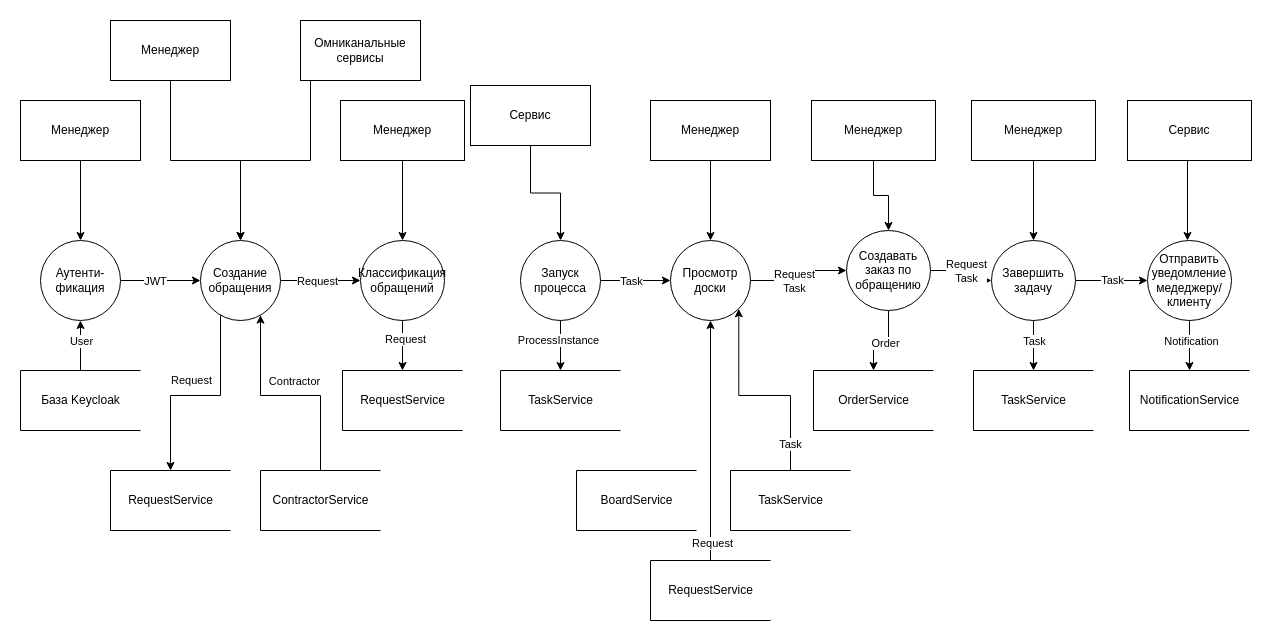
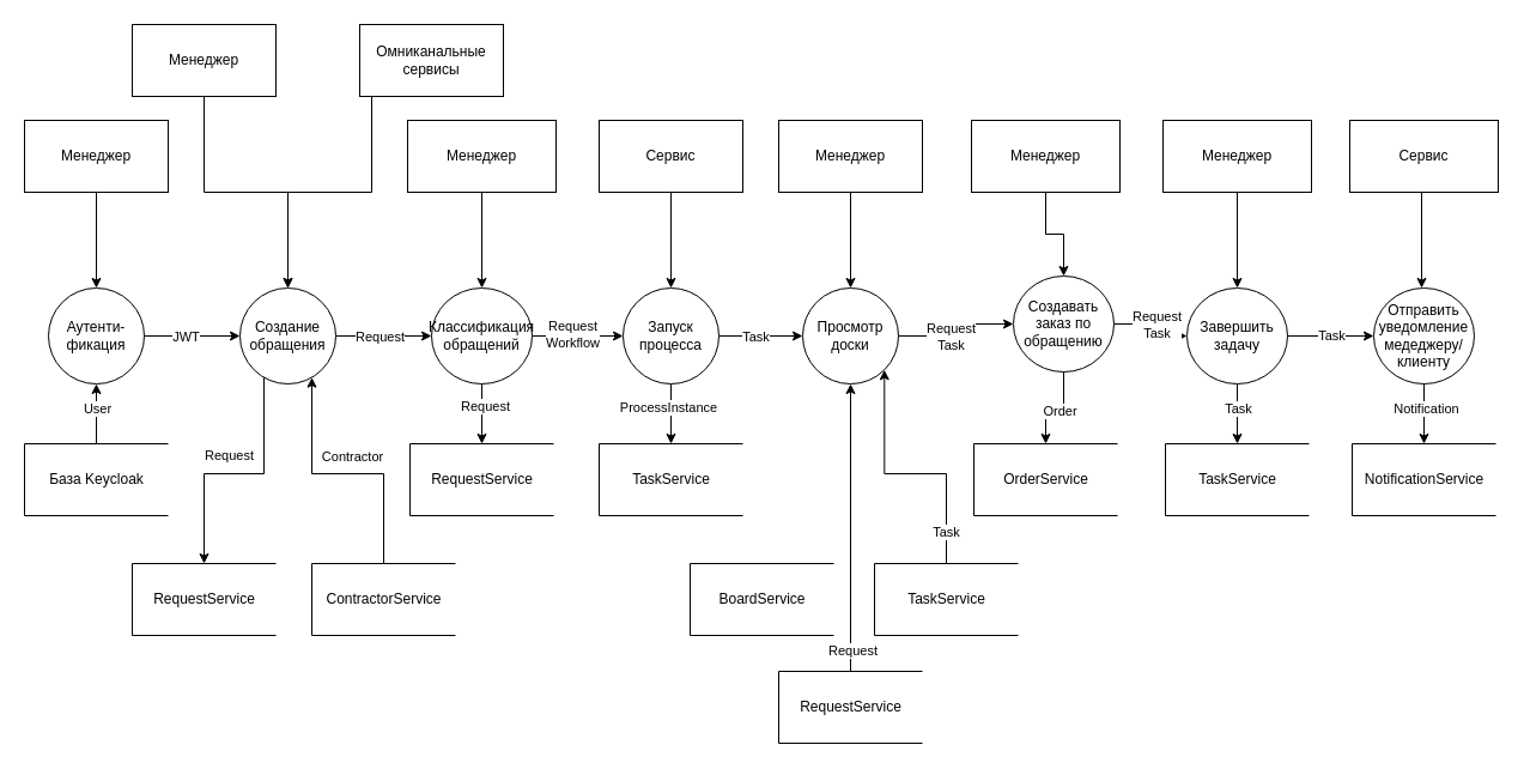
  <mxCell id="0" />
  <mxCell id="1" parent="0" />
  <mxCell id="2" value="" style="edgeStyle=orthogonalEdgeStyle;rounded=0;orthogonalLoop=1;jettySize=auto;html=1;entryX=0.5;entryY=0;entryDx=0;entryDy=0;fontSize=12;" parent="1" edge="1"><mxGeometry relative="1" as="geometry"><mxPoint x="1187" y="160" as="sourcePoint" /><mxPoint x="1187" y="240" as="targetPoint" /></mxGeometry></mxCell>
  <mxCell id="3" value="Cервис" style="rounded=0;whiteSpace=wrap;html=1;" parent="1" vertex="1"><mxGeometry x="1127" y="100" width="124" height="60" as="geometry" /></mxCell>
  <mxCell id="4" style="edgeStyle=orthogonalEdgeStyle;rounded=0;orthogonalLoop=1;jettySize=auto;html=1;entryX=0.5;entryY=0;entryDx=0;entryDy=0;entryPerimeter=0;" edge="1" parent="1" source="6" target="63"><mxGeometry relative="1" as="geometry" /></mxCell>
  <mxCell id="5" value="Notification" style="edgeLabel;html=1;align=center;verticalAlign=middle;resizable=0;points=[];" vertex="1" connectable="0" parent="4"><mxGeometry x="-0.2" y="1" relative="1" as="geometry"><mxPoint as="offset" /></mxGeometry></mxCell>
  <mxCell id="6" value="Отправить уведомление медеджеру/клиенту" style="ellipse;whiteSpace=wrap;html=1;aspect=fixed;" parent="1" vertex="1"><mxGeometry x="1147" y="240" width="84" height="80" as="geometry" /></mxCell>
  <mxCell id="7" style="edgeStyle=orthogonalEdgeStyle;rounded=0;orthogonalLoop=1;jettySize=auto;html=1;" edge="1" parent="1" source="9"><mxGeometry relative="1" as="geometry"><mxPoint x="200" y="280" as="targetPoint" /></mxGeometry></mxCell>
  <mxCell id="8" value="JWT" style="edgeLabel;html=1;align=center;verticalAlign=middle;resizable=0;points=[];" vertex="1" connectable="0" parent="7"><mxGeometry x="-0.15" relative="1" as="geometry"><mxPoint as="offset" /></mxGeometry></mxCell>
  <mxCell id="9" value="&lt;font style=&quot;font-size: 12px;&quot;&gt;Аутенти-фикация&lt;/font&gt;" style="ellipse;whiteSpace=wrap;html=1;aspect=fixed;" parent="1" vertex="1"><mxGeometry x="40" y="240" width="80" height="80" as="geometry" /></mxCell>
  <mxCell id="10" value="" style="edgeStyle=orthogonalEdgeStyle;rounded=0;orthogonalLoop=1;jettySize=auto;html=1;entryX=0.5;entryY=0;entryDx=0;entryDy=0;fontSize=12;" parent="1" edge="1"><mxGeometry relative="1" as="geometry"><mxPoint x="80" y="160" as="sourcePoint" /><mxPoint x="80" y="240" as="targetPoint" /></mxGeometry></mxCell>
  <mxCell id="11" value="Менеджер" style="rounded=0;whiteSpace=wrap;html=1;" parent="1" vertex="1"><mxGeometry x="20" y="100" width="120" height="60" as="geometry" /></mxCell>
  <mxCell id="12" style="edgeStyle=orthogonalEdgeStyle;rounded=0;orthogonalLoop=1;jettySize=auto;html=1;exitX=0.5;exitY=0;exitDx=0;exitDy=0;exitPerimeter=0;" edge="1" parent="1" source="14" target="9"><mxGeometry relative="1" as="geometry" /></mxCell>
  <mxCell id="13" value="User" style="edgeLabel;html=1;align=center;verticalAlign=middle;resizable=0;points=[];" vertex="1" connectable="0" parent="12"><mxGeometry x="-0.06" y="1" relative="1" as="geometry"><mxPoint x="1" y="-6" as="offset" /></mxGeometry></mxCell>
  <mxCell id="14" value="База Keycloak" style="strokeWidth=1;html=1;shape=mxgraph.flowchart.annotation_1;align=center;pointerEvents=1;fontSize=12;" vertex="1" parent="1"><mxGeometry x="20" y="370" width="120" height="60" as="geometry" /></mxCell>
  <mxCell id="15" style="edgeStyle=orthogonalEdgeStyle;rounded=0;orthogonalLoop=1;jettySize=auto;html=1;" edge="1" parent="1" source="19" target="24"><mxGeometry relative="1" as="geometry"><Array as="points"><mxPoint x="220" y="395" /><mxPoint x="170" y="395" /></Array></mxGeometry></mxCell>
  <mxCell id="16" value="Request" style="edgeLabel;html=1;align=center;verticalAlign=middle;resizable=0;points=[];" vertex="1" connectable="0" parent="15"><mxGeometry x="-0.38" y="1" relative="1" as="geometry"><mxPoint x="-31" y="1" as="offset" /></mxGeometry></mxCell>
  <mxCell id="17" style="edgeStyle=orthogonalEdgeStyle;rounded=0;orthogonalLoop=1;jettySize=auto;html=1;" edge="1" parent="1" source="19"><mxGeometry relative="1" as="geometry"><mxPoint x="360" y="280" as="targetPoint" /></mxGeometry></mxCell>
  <mxCell id="18" value="Request" style="edgeLabel;html=1;align=center;verticalAlign=middle;resizable=0;points=[];" vertex="1" connectable="0" parent="17"><mxGeometry x="-0.25" relative="1" as="geometry"><mxPoint x="6" as="offset" /></mxGeometry></mxCell>
  <mxCell id="19" value="&lt;font style=&quot;font-size: 12px;&quot;&gt;Создание&lt;br&gt;обращения&lt;br&gt;&lt;/font&gt;" style="ellipse;whiteSpace=wrap;html=1;aspect=fixed;" vertex="1" parent="1"><mxGeometry x="200" y="240" width="80" height="80" as="geometry" /></mxCell>
  <mxCell id="20" style="edgeStyle=orthogonalEdgeStyle;rounded=0;orthogonalLoop=1;jettySize=auto;html=1;entryX=0.5;entryY=0;entryDx=0;entryDy=0;" edge="1" parent="1" source="21" target="19"><mxGeometry relative="1" as="geometry" /></mxCell>
  <mxCell id="21" value="Менеджер" style="rounded=0;whiteSpace=wrap;html=1;" vertex="1" parent="1"><mxGeometry x="110" width="120" height="60" as="geometry" y="20" /></mxCell>
  <mxCell id="22" style="edgeStyle=orthogonalEdgeStyle;rounded=0;orthogonalLoop=1;jettySize=auto;html=1;entryX=0.5;entryY=0;entryDx=0;entryDy=0;" edge="1" parent="1" source="23" target="19"><mxGeometry relative="1" as="geometry"><Array as="points"><mxPoint x="310" y="160" /><mxPoint x="240" y="160" /></Array></mxGeometry></mxCell>
  <mxCell id="23" value="Омниканальные сервисы" style="rounded=0;whiteSpace=wrap;html=1;" vertex="1" parent="1"><mxGeometry x="300" y="20" width="120" height="60" as="geometry" /></mxCell>
  <mxCell id="24" value="RequestService" style="strokeWidth=1;html=1;shape=mxgraph.flowchart.annotation_1;align=center;pointerEvents=1;fontSize=12;" vertex="1" parent="1"><mxGeometry x="110" y="470" width="120" height="60" as="geometry" /></mxCell>
  <mxCell id="25" style="edgeStyle=orthogonalEdgeStyle;rounded=0;orthogonalLoop=1;jettySize=auto;html=1;entryX=0.5;entryY=0;entryDx=0;entryDy=0;entryPerimeter=0;" edge="1" parent="1" source="29" target="32"><mxGeometry relative="1" as="geometry" /></mxCell>
  <mxCell id="26" value="ProcessInstance" style="edgeLabel;html=1;align=center;verticalAlign=middle;resizable=0;points=[];" vertex="1" connectable="0" parent="25"><mxGeometry x="-0.26" y="-3" relative="1" as="geometry"><mxPoint as="offset" /></mxGeometry></mxCell>
  <mxCell id="27" style="edgeStyle=orthogonalEdgeStyle;rounded=0;orthogonalLoop=1;jettySize=auto;html=1;entryX=0;entryY=0.5;entryDx=0;entryDy=0;" edge="1" parent="1" source="29" target="44"><mxGeometry relative="1" as="geometry" /></mxCell>
  <mxCell id="28" value="Task" style="edgeLabel;html=1;align=center;verticalAlign=middle;resizable=0;points=[];" vertex="1" connectable="0" parent="27"><mxGeometry x="-0.271" relative="1" as="geometry"><mxPoint x="4" as="offset" /></mxGeometry></mxCell>
  <mxCell id="29" value="&lt;font style=&quot;font-size: 12px;&quot;&gt;Запуск процесса&lt;br&gt;&lt;/font&gt;" style="ellipse;whiteSpace=wrap;html=1;aspect=fixed;" vertex="1" parent="1"><mxGeometry x="520" y="240" width="80" height="80" as="geometry" /></mxCell>
  <mxCell id="30" style="edgeStyle=orthogonalEdgeStyle;rounded=0;orthogonalLoop=1;jettySize=auto;html=1;entryX=0.5;entryY=0;entryDx=0;entryDy=0;" edge="1" parent="1" source="31" target="29"><mxGeometry relative="1" as="geometry" /></mxCell>
- <mxCell id="31" value="Сервис" style="rounded=0;whiteSpace=wrap;html=1;" vertex="1" parent="1"><mxGeometry x="470" y="85" width="120" height="60" as="geometry" /></mxCell>
+ <mxCell id="31" value="Сервис" style="rounded=0;whiteSpace=wrap;html=1;" vertex="1" parent="1"><mxGeometry x="500" y="100" width="120" height="60" as="geometry" /></mxCell>
  <mxCell id="32" value="TaskService" style="strokeWidth=1;html=1;shape=mxgraph.flowchart.annotation_1;align=center;pointerEvents=1;fontSize=12;" vertex="1" parent="1"><mxGeometry x="500" y="370" width="120" height="60" as="geometry" /></mxCell>
  <mxCell id="33" style="edgeStyle=orthogonalEdgeStyle;rounded=0;orthogonalLoop=1;jettySize=auto;html=1;" edge="1" parent="1" source="37" target="46"><mxGeometry relative="1" as="geometry" /></mxCell>
  <mxCell id="34" value="Order" style="edgeLabel;html=1;align=center;verticalAlign=middle;resizable=0;points=[];" vertex="1" connectable="0" parent="33"><mxGeometry x="-0.16" y="2" relative="1" as="geometry"><mxPoint x="-2" as="offset" /></mxGeometry></mxCell>
  <mxCell id="35" style="edgeStyle=orthogonalEdgeStyle;rounded=0;orthogonalLoop=1;jettySize=auto;html=1;entryX=0;entryY=0.5;entryDx=0;entryDy=0;" edge="1" parent="1" source="37" target="51"><mxGeometry relative="1" as="geometry" /></mxCell>
  <mxCell id="36" value="Request&lt;br&gt;Task" style="edgeLabel;html=1;align=center;verticalAlign=middle;resizable=0;points=[];" vertex="1" connectable="0" parent="35"><mxGeometry x="-0.197" y="-1" relative="1" as="geometry"><mxPoint x="6" y="-1" as="offset" /></mxGeometry></mxCell>
  <mxCell id="37" value="&lt;span style=&quot;font-family: calibri, sans-serif;&quot;&gt;&lt;font style=&quot;font-size: 12px;&quot;&gt;Создавать заказ по обращению&lt;/font&gt;&lt;/span&gt;" style="ellipse;whiteSpace=wrap;html=1;aspect=fixed;" vertex="1" parent="1"><mxGeometry x="846" y="230" width="84" height="80" as="geometry" /></mxCell>
  <mxCell id="38" style="edgeStyle=orthogonalEdgeStyle;rounded=0;orthogonalLoop=1;jettySize=auto;html=1;" edge="1" parent="1" source="39" target="37"><mxGeometry relative="1" as="geometry" /></mxCell>
  <mxCell id="39" value="Менеджер" style="rounded=0;whiteSpace=wrap;html=1;" vertex="1" parent="1"><mxGeometry x="811" y="100" width="124" height="60" as="geometry" /></mxCell>
  <mxCell id="40" style="edgeStyle=orthogonalEdgeStyle;rounded=0;orthogonalLoop=1;jettySize=auto;html=1;entryX=0.5;entryY=0;entryDx=0;entryDy=0;" edge="1" parent="1" source="41" target="44"><mxGeometry relative="1" as="geometry" /></mxCell>
  <mxCell id="41" value="Менеджер" style="rounded=0;whiteSpace=wrap;html=1;" vertex="1" parent="1"><mxGeometry x="650" y="100" width="120" height="60" as="geometry" /></mxCell>
  <mxCell id="42" style="edgeStyle=orthogonalEdgeStyle;rounded=0;orthogonalLoop=1;jettySize=auto;html=1;entryX=0;entryY=0.5;entryDx=0;entryDy=0;" edge="1" parent="1" source="44" target="37"><mxGeometry relative="1" as="geometry" /></mxCell>
  <mxCell id="43" value="Request&lt;br&gt;Task" style="edgeLabel;html=1;align=center;verticalAlign=middle;resizable=0;points=[];" vertex="1" connectable="0" parent="42"><mxGeometry x="-0.271" y="-1" relative="1" as="geometry"><mxPoint x="4" y="-1" as="offset" /></mxGeometry></mxCell>
  <mxCell id="44" value="&lt;span style=&quot;font-family: calibri, sans-serif;&quot;&gt;&lt;font style=&quot;font-size: 12px;&quot;&gt;Просмотр доски&lt;/font&gt;&lt;/span&gt;" style="ellipse;whiteSpace=wrap;html=1;aspect=fixed;" vertex="1" parent="1"><mxGeometry x="670" y="240" width="80" height="80" as="geometry" /></mxCell>
  <mxCell id="45" value="BoardService" style="strokeWidth=1;html=1;shape=mxgraph.flowchart.annotation_1;align=center;pointerEvents=1;fontSize=12;" vertex="1" parent="1"><mxGeometry x="576" y="470" width="120" height="60" as="geometry" /></mxCell>
  <mxCell id="46" value="OrderService" style="strokeWidth=1;html=1;shape=mxgraph.flowchart.annotation_1;align=center;pointerEvents=1;fontSize=12;" vertex="1" parent="1"><mxGeometry x="813" y="370" width="120" height="60" as="geometry" /></mxCell>
  <mxCell id="47" style="edgeStyle=orthogonalEdgeStyle;rounded=0;orthogonalLoop=1;jettySize=auto;html=1;" edge="1" parent="1" source="51" target="54"><mxGeometry relative="1" as="geometry" /></mxCell>
  <mxCell id="48" value="Task" style="edgeLabel;html=1;align=center;verticalAlign=middle;resizable=0;points=[];" vertex="1" connectable="0" parent="47"><mxGeometry x="-0.04" y="2" relative="1" as="geometry"><mxPoint x="-2" y="-4" as="offset" /></mxGeometry></mxCell>
  <mxCell id="49" style="edgeStyle=orthogonalEdgeStyle;rounded=0;orthogonalLoop=1;jettySize=auto;html=1;entryX=0;entryY=0.5;entryDx=0;entryDy=0;" edge="1" parent="1" source="51" target="6"><mxGeometry relative="1" as="geometry" /></mxCell>
  <mxCell id="50" value="Task" style="edgeLabel;html=1;align=center;verticalAlign=middle;resizable=0;points=[];" vertex="1" connectable="0" parent="49"><mxGeometry x="-0.014" y="1" relative="1" as="geometry"><mxPoint x="1" as="offset" /></mxGeometry></mxCell>
  <mxCell id="51" value="&lt;font face=&quot;calibri, sans-serif&quot;&gt;Завершить задачу&lt;/font&gt;" style="ellipse;whiteSpace=wrap;html=1;aspect=fixed;" vertex="1" parent="1"><mxGeometry x="991" y="240" width="84" height="80" as="geometry" /></mxCell>
  <mxCell id="52" style="edgeStyle=orthogonalEdgeStyle;rounded=0;orthogonalLoop=1;jettySize=auto;html=1;" edge="1" parent="1" source="53" target="51"><mxGeometry relative="1" as="geometry" /></mxCell>
  <mxCell id="53" value="Менеджер" style="rounded=0;whiteSpace=wrap;html=1;" vertex="1" parent="1"><mxGeometry x="971" y="100" width="124" height="60" as="geometry" /></mxCell>
  <mxCell id="54" value="TaskService" style="strokeWidth=1;html=1;shape=mxgraph.flowchart.annotation_1;align=center;pointerEvents=1;fontSize=12;" vertex="1" parent="1"><mxGeometry x="973" y="370" width="120" height="60" as="geometry" /></mxCell>
+ <mxCell id="55" style="edgeStyle=orthogonalEdgeStyle;rounded=0;orthogonalLoop=1;jettySize=auto;html=1;" edge="1" parent="1" source="59" target="29"><mxGeometry relative="1" as="geometry" /></mxCell>
+ <mxCell id="56" value="Request&lt;br&gt;Workflow" style="edgeLabel;html=1;align=center;verticalAlign=middle;resizable=0;points=[];" vertex="1" connectable="0" parent="55"><mxGeometry x="0.045" y="3" relative="1" as="geometry"><mxPoint x="-7" y="1" as="offset" /></mxGeometry></mxCell>
  <mxCell id="57" style="edgeStyle=orthogonalEdgeStyle;rounded=0;orthogonalLoop=1;jettySize=auto;html=1;" edge="1" parent="1" source="59" target="62"><mxGeometry relative="1" as="geometry" /></mxCell>
  <mxCell id="58" value="Request" style="edgeLabel;html=1;align=center;verticalAlign=middle;resizable=0;points=[];" vertex="1" connectable="0" parent="57"><mxGeometry x="-0.28" y="2" relative="1" as="geometry"><mxPoint as="offset" /></mxGeometry></mxCell>
  <mxCell id="59" value="&lt;span style=&quot;font-family: calibri, sans-serif;&quot;&gt;&lt;font style=&quot;font-size: 12px;&quot;&gt;Классификация обращений&lt;/font&gt;&lt;/span&gt;" style="ellipse;whiteSpace=wrap;html=1;aspect=fixed;" vertex="1" parent="1"><mxGeometry x="360" y="240" width="84" height="80" as="geometry" /></mxCell>
  <mxCell id="60" style="edgeStyle=orthogonalEdgeStyle;rounded=0;orthogonalLoop=1;jettySize=auto;html=1;" edge="1" parent="1" source="61" target="59"><mxGeometry relative="1" as="geometry" /></mxCell>
  <mxCell id="61" value="Менеджер" style="rounded=0;whiteSpace=wrap;html=1;" vertex="1" parent="1"><mxGeometry x="340" y="100" width="124" height="60" as="geometry" /></mxCell>
  <mxCell id="62" value="RequestService" style="strokeWidth=1;html=1;shape=mxgraph.flowchart.annotation_1;align=center;pointerEvents=1;fontSize=12;" vertex="1" parent="1"><mxGeometry x="342" y="370" width="120" height="60" as="geometry" /></mxCell>
  <mxCell id="63" value="NotificationService" style="strokeWidth=1;html=1;shape=mxgraph.flowchart.annotation_1;align=center;pointerEvents=1;fontSize=12;" vertex="1" parent="1"><mxGeometry x="1129" y="370" width="120" height="60" as="geometry" /></mxCell>
  <mxCell id="64" style="edgeStyle=orthogonalEdgeStyle;rounded=0;orthogonalLoop=1;jettySize=auto;html=1;" edge="1" parent="1" source="66" target="19"><mxGeometry relative="1" as="geometry"><Array as="points"><mxPoint x="320" y="395" /><mxPoint x="260" y="395" /></Array></mxGeometry></mxCell>
  <mxCell id="65" value="Contractor" style="edgeLabel;html=1;align=center;verticalAlign=middle;resizable=0;points=[];" vertex="1" connectable="0" parent="64"><mxGeometry x="-0.057" y="1" relative="1" as="geometry"><mxPoint y="-16" as="offset" /></mxGeometry></mxCell>
  <mxCell id="66" value="ContractorService" style="strokeWidth=1;html=1;shape=mxgraph.flowchart.annotation_1;align=center;pointerEvents=1;fontSize=12;" vertex="1" parent="1"><mxGeometry x="260" y="470" width="120" height="60" as="geometry" /></mxCell>
  <mxCell id="67" style="edgeStyle=orthogonalEdgeStyle;rounded=0;orthogonalLoop=1;jettySize=auto;html=1;entryX=1;entryY=1;entryDx=0;entryDy=0;exitX=0.5;exitY=0;exitDx=0;exitDy=0;exitPerimeter=0;" edge="1" parent="1" source="69" target="44"><mxGeometry relative="1" as="geometry" /></mxCell>
  <mxCell id="68" value="Task" style="edgeLabel;html=1;align=center;verticalAlign=middle;resizable=0;points=[];" vertex="1" connectable="0" parent="67"><mxGeometry x="-0.747" y="2" relative="1" as="geometry"><mxPoint x="1" as="offset" /></mxGeometry></mxCell>
  <mxCell id="69" value="TaskService" style="strokeWidth=1;html=1;shape=mxgraph.flowchart.annotation_1;align=center;pointerEvents=1;fontSize=12;" vertex="1" parent="1"><mxGeometry x="730" y="470" width="120" height="60" as="geometry" /></mxCell>
  <mxCell id="70" style="edgeStyle=orthogonalEdgeStyle;rounded=0;orthogonalLoop=1;jettySize=auto;html=1;entryX=0.5;entryY=1;entryDx=0;entryDy=0;" edge="1" parent="1" source="72" target="44"><mxGeometry relative="1" as="geometry" /></mxCell>
  <mxCell id="71" value="Request" style="edgeLabel;html=1;align=center;verticalAlign=middle;resizable=0;points=[];" vertex="1" connectable="0" parent="70"><mxGeometry x="-0.85" relative="1" as="geometry"><mxPoint x="1" as="offset" /></mxGeometry></mxCell>
  <mxCell id="72" value="RequestService" style="strokeWidth=1;html=1;shape=mxgraph.flowchart.annotation_1;align=center;pointerEvents=1;fontSize=12;" vertex="1" parent="1"><mxGeometry x="650" y="560" width="120" height="60" as="geometry" /></mxCell>
